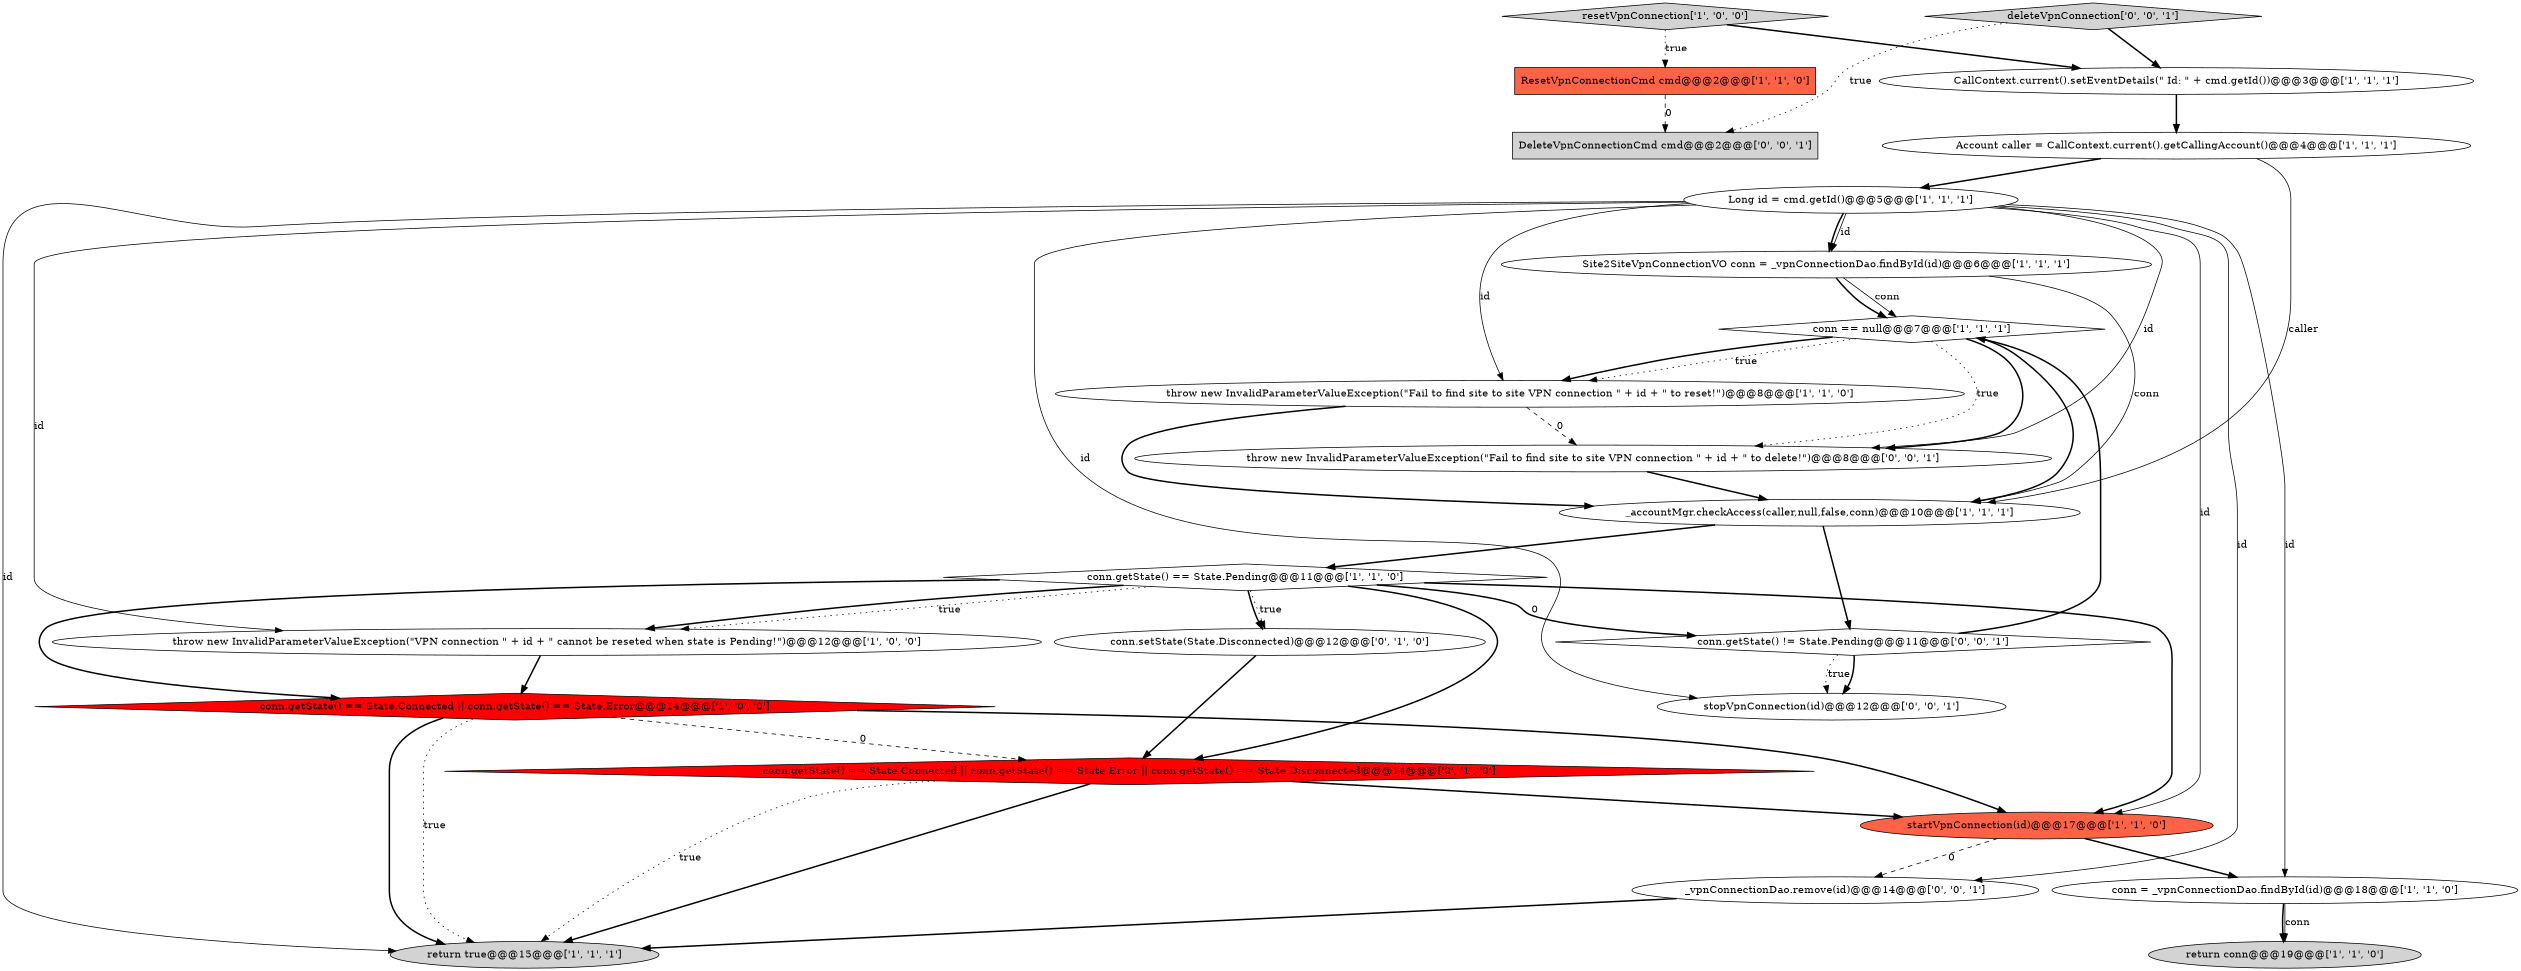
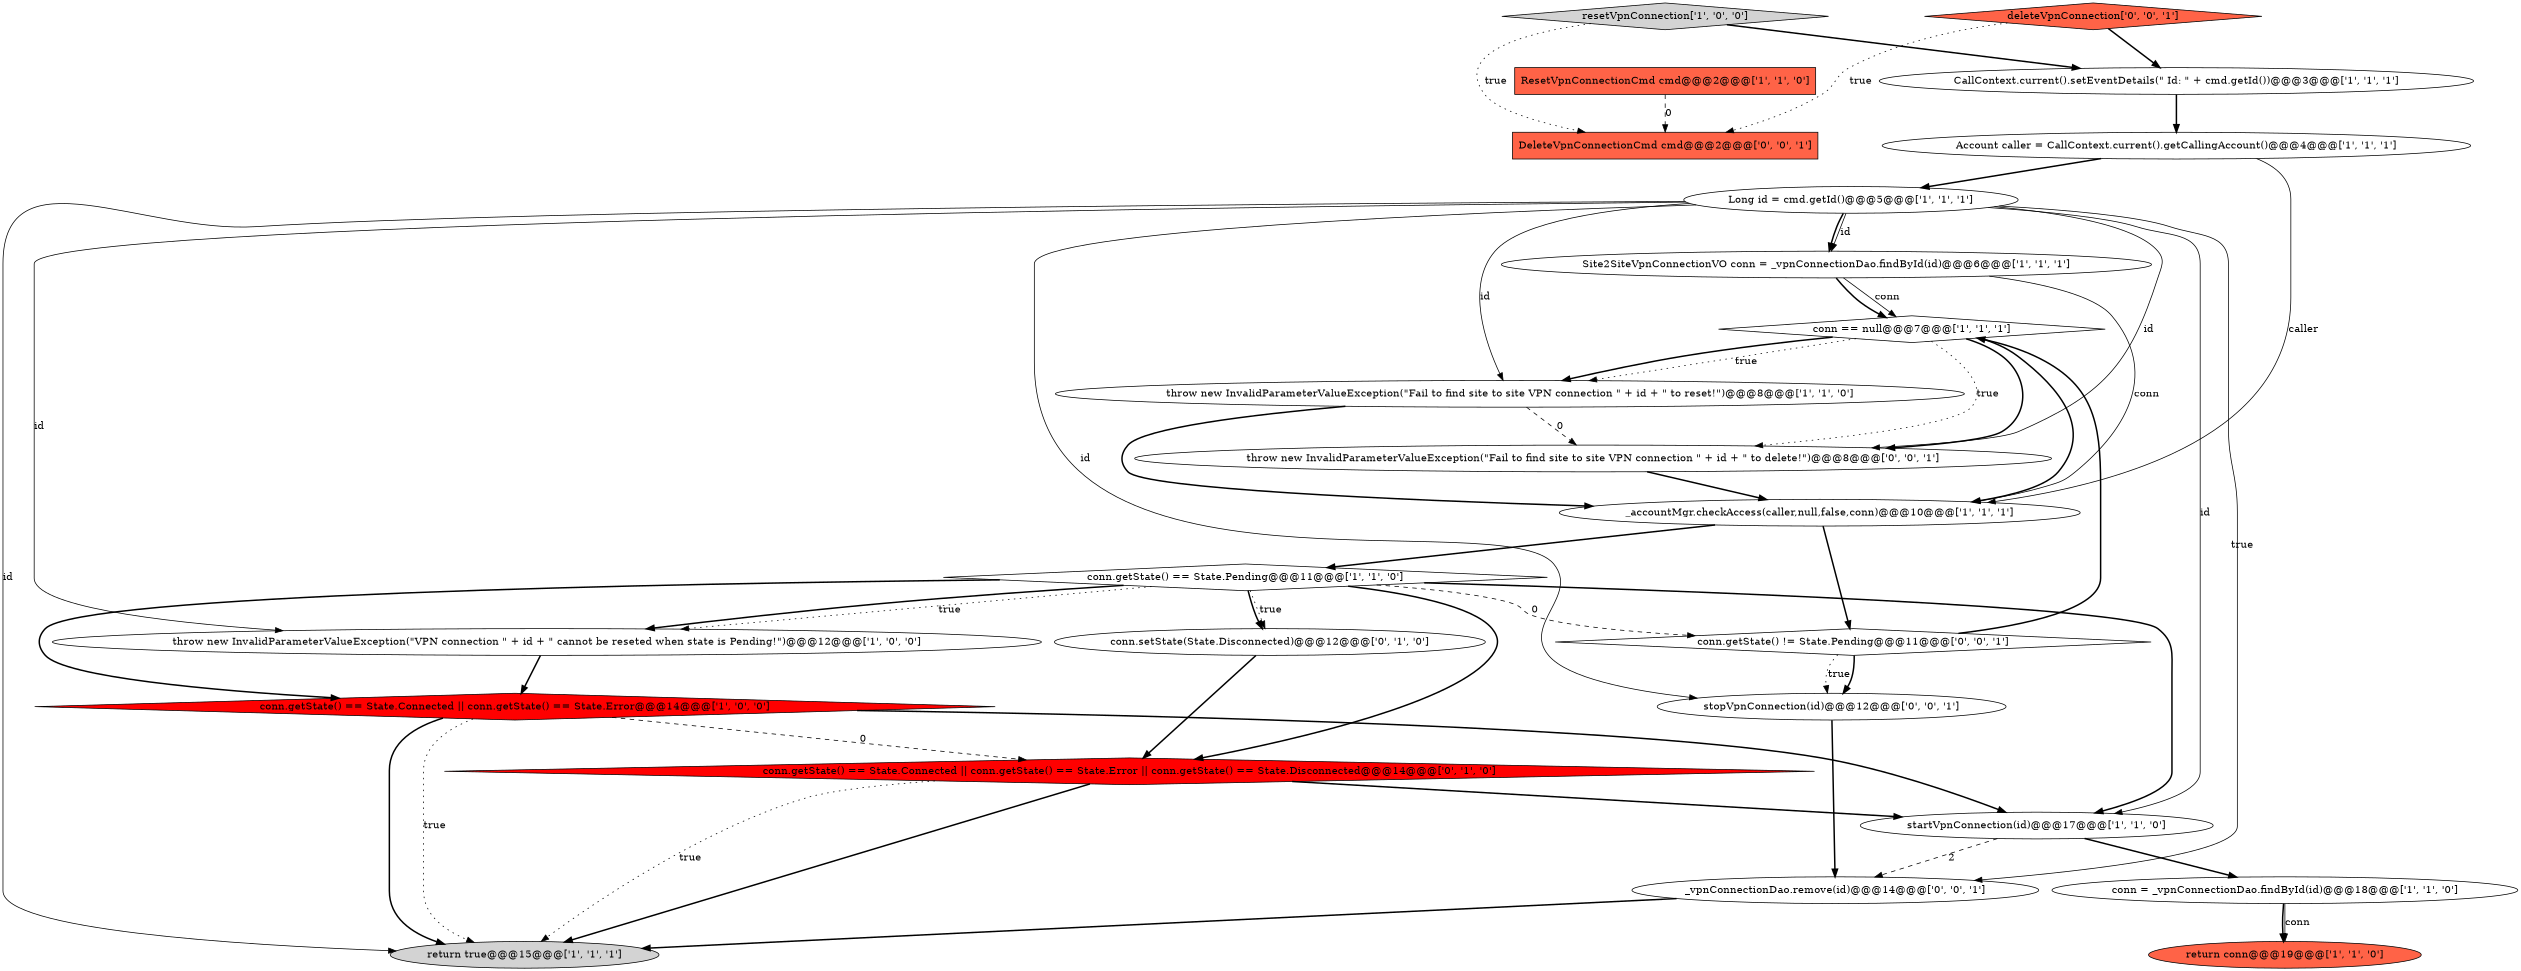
  digraph {
    node [fillcolor=white shape=ellipse style=filled]
    edge [style=bold]
    n1 [label="conn == null@@@7@@@['1', '1', '1']" shape=diamond]
    n2 [label="throw new InvalidParameterValueException(\"Fail to find site to site VPN connection \" + id + \" to delete!\")@@@8@@@['0', '0', '1']"]
    n3 [label="throw new InvalidParameterValueException(\"Fail to find site to site VPN connection \" + id + \" to reset!\")@@@8@@@['1', '1', '0']"]
    n4 [label="_accountMgr.checkAccess(caller,null,false,conn)@@@10@@@['1', '1', '1']"]
    n5 [label="conn.getState() == State.Pending@@@11@@@['1', '1', '0']" shape=diamond]
    n6 [label="conn.getState() != State.Pending@@@11@@@['0', '0', '1']" shape=diamond]
    n7 [label="throw new InvalidParameterValueException(\"VPN connection \" + id + \" cannot be reseted when state is Pending!\")@@@12@@@['1', '0', '0']"]
    n8 [fillcolor=red label="conn.getState() == State.Connected || conn.getState() == State.Error@@@14@@@['1', '0', '0']" shape=diamond]
    n9 [fillcolor=red label="conn.getState() == State.Connected || conn.getState() == State.Error || conn.getState() == State.Disconnected@@@14@@@['0', '1', '0']" shape=diamond]
    n10 [fillcolor=lightgray label="return true@@@15@@@['1', '1', '1']"]
-   n11 [fillcolor=tomato label="startVpnConnection(id)@@@17@@@['1', '1', '0']"]
+   n11 [label="startVpnConnection(id)@@@17@@@['1', '1', '0']"]
    n12 [label="_vpnConnectionDao.remove(id)@@@14@@@['0', '0', '1']"]
    n13 [label="conn = _vpnConnectionDao.findById(id)@@@18@@@['1', '1', '0']"]
    n14 [label="CallContext.current().setEventDetails(\" Id: \" + cmd.getId())@@@3@@@['1', '1', '1']"]
    n15 [label="Account caller = CallContext.current().getCallingAccount()@@@4@@@['1', '1', '1']"]
    n16 [fillcolor=tomato label="ResetVpnConnectionCmd cmd@@@2@@@['1', '1', '0']" shape=box]
-   n17 [fillcolor=lightgray label="DeleteVpnConnectionCmd cmd@@@2@@@['0', '0', '1']" shape=box]
+   n17 [fillcolor=tomato label="DeleteVpnConnectionCmd cmd@@@2@@@['0', '0', '1']" shape=box]
    n18 [label="conn.setState(State.Disconnected)@@@12@@@['0', '1', '0']"]
    n19 [label="stopVpnConnection(id)@@@12@@@['0', '0', '1']"]
-   n20 [fillcolor=lightgray label="deleteVpnConnection['0', '0', '1']" shape=diamond]
-   n21 [fillcolor=lightgray label="return conn@@@19@@@['1', '1', '0']"]
+   n20 [fillcolor=tomato label="deleteVpnConnection['0', '0', '1']" shape=diamond]
+   n21 [fillcolor=tomato label="return conn@@@19@@@['1', '1', '0']"]
    n22 [label="Long id = cmd.getId()@@@5@@@['1', '1', '1']"]
    n23 [label="Site2SiteVpnConnectionVO conn = _vpnConnectionDao.findById(id)@@@6@@@['1', '1', '1']"]
    n24 [fillcolor=lightgray label="resetVpnConnection['1', '0', '0']" shape=diamond]
    n1 -> n2
    n1 -> n2 [label=true style=dotted]
    n1 -> n3 [label=true style=dotted]
    n1 -> n3
    n1 -> n4
    n2 -> n4
    n3 -> n2 [label=0 style=dashed]
    n3 -> n4
    n4 -> n5
    n4 -> n6
-   n5 -> n6 [label=0]
+   n5 -> n6 [label=0 style=dashed]
    n5 -> n7
    n5 -> n7 [label=true style=dotted]
    n5 -> n8
    n5 -> n9
    n5 -> n11
    n5 -> n18
    n5 -> n18 [label=true style=dotted]
    n6 -> n1
    n6 -> n19 [label=true style=dotted]
    n6 -> n19
    n7 -> n8
    n8 -> n9 [label=0 style=dashed]
    n8 -> n10
    n8 -> n10 [label=true style=dotted]
    n8 -> n11
    n9 -> n10 [label=true style=dotted]
    n9 -> n10
    n9 -> n11
-   n11 -> n12 [label=0 style=dashed]
+   n11 -> n12 [label=2 style=dashed]
    n11 -> n13
    n12 -> n10
    n13 -> n21
    n13 -> n21 [label=conn style=solid]
    n14 -> n15
    n15 -> n4 [label=caller style=solid]
    n15 -> n22
    n16 -> n17 [label=0 style=dashed]
    n18 -> n9
+   n19 -> n12
    n20 -> n14
    n20 -> n17 [label=true style=dotted]
    n22 -> n2 [label=id style=solid]
    n22 -> n3 [label=id style=solid]
    n22 -> n7 [label=id style=solid]
    n22 -> n10 [label=id style=solid]
    n22 -> n11 [label=id style=solid]
-   n22 -> n12 [label=id style=solid]
-   n22 -> n13 [label=id style=solid]
+   n22 -> n12 [label=true style=solid]
    n22 -> n19 [label=id style=solid]
    n22 -> n23
    n22 -> n23 [label=id style=solid]
    n23 -> n1
    n23 -> n1 [label=conn style=solid]
    n23 -> n4 [label=conn style=solid]
    n24 -> n14
-   n24 -> n16 [label=true style=dotted]
+   n24 -> n17 [label=true style=dotted]
  }
